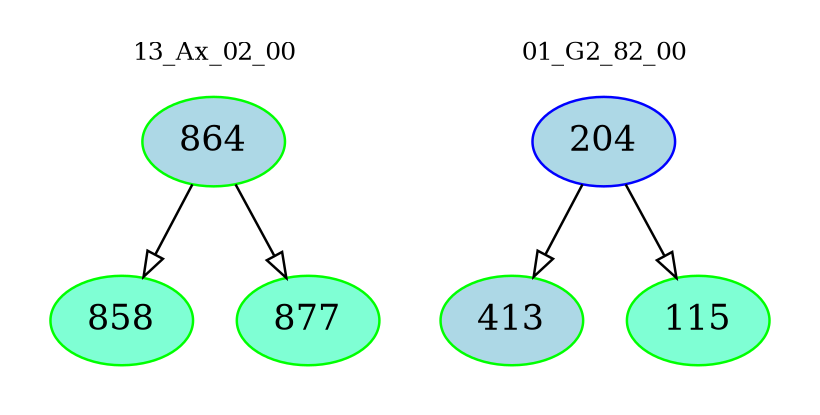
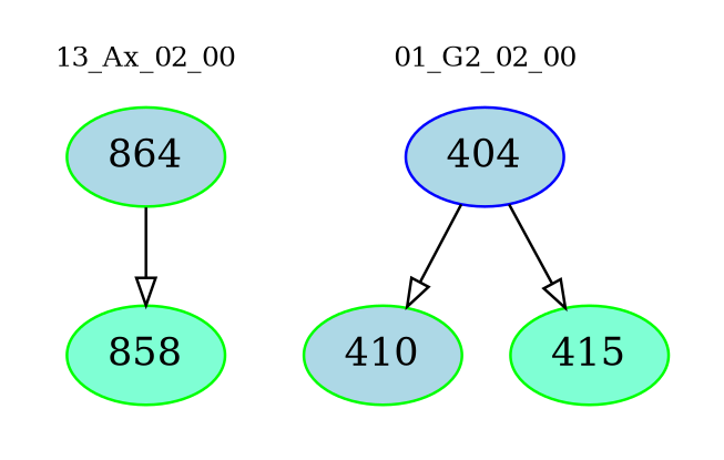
  digraph {
    node [color=green fillcolor=lightblue style=filled]
    edge [arrowhead=onormal color=black]
    n1 [label=864]
    n2 [fillcolor=aquamarine label=858]
-   n3 [fillcolor=aquamarine label=877]
-   n4 [color=blue label=204]
-   n5 [label=413]
-   n6 [fillcolor=aquamarine label=115]
+   n4 [color=blue label=404]
+   n5 [label=410]
+   n6 [fillcolor=aquamarine label=415]
    subgraph cluster_1 {
      color=white
      fontsize=10
      label="13_Ax_02_00"
      n1
      n2
-     n3
    }
    subgraph cluster_2 {
      color=white
      fontsize=10
-     label="01_G2_82_00"
+     label="01_G2_02_00"
      n4
      n5
      n6
    }
    n1 -> n2
-   n1 -> n3
    n4 -> n5
    n4 -> n6
  }
